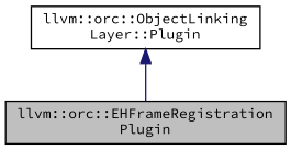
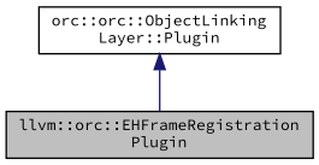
  digraph {
    fontname="Source Code Pro"
    node [color=black fontname="Source Code Pro" fontsize=10 shape=record]
    n1 [fillcolor=grey75 fontcolor=black height=0.2 label="llvm::orc::EHFrameRegistration\lPlugin" style=filled width=0.4]
-   n2 [height=0.2 label="llvm::orc::ObjectLinking\lLayer::Plugin" width=0.4]
+   n2 [height=0.2 label="orc::orc::ObjectLinking\lLayer::Plugin" width=0.4]
    n2 -> n1 [color=midnightblue dir=back fontname="Source Code Pro" fontsize=10 labelfontname=Helvetica labelfontsize=10 style=solid]
  }
